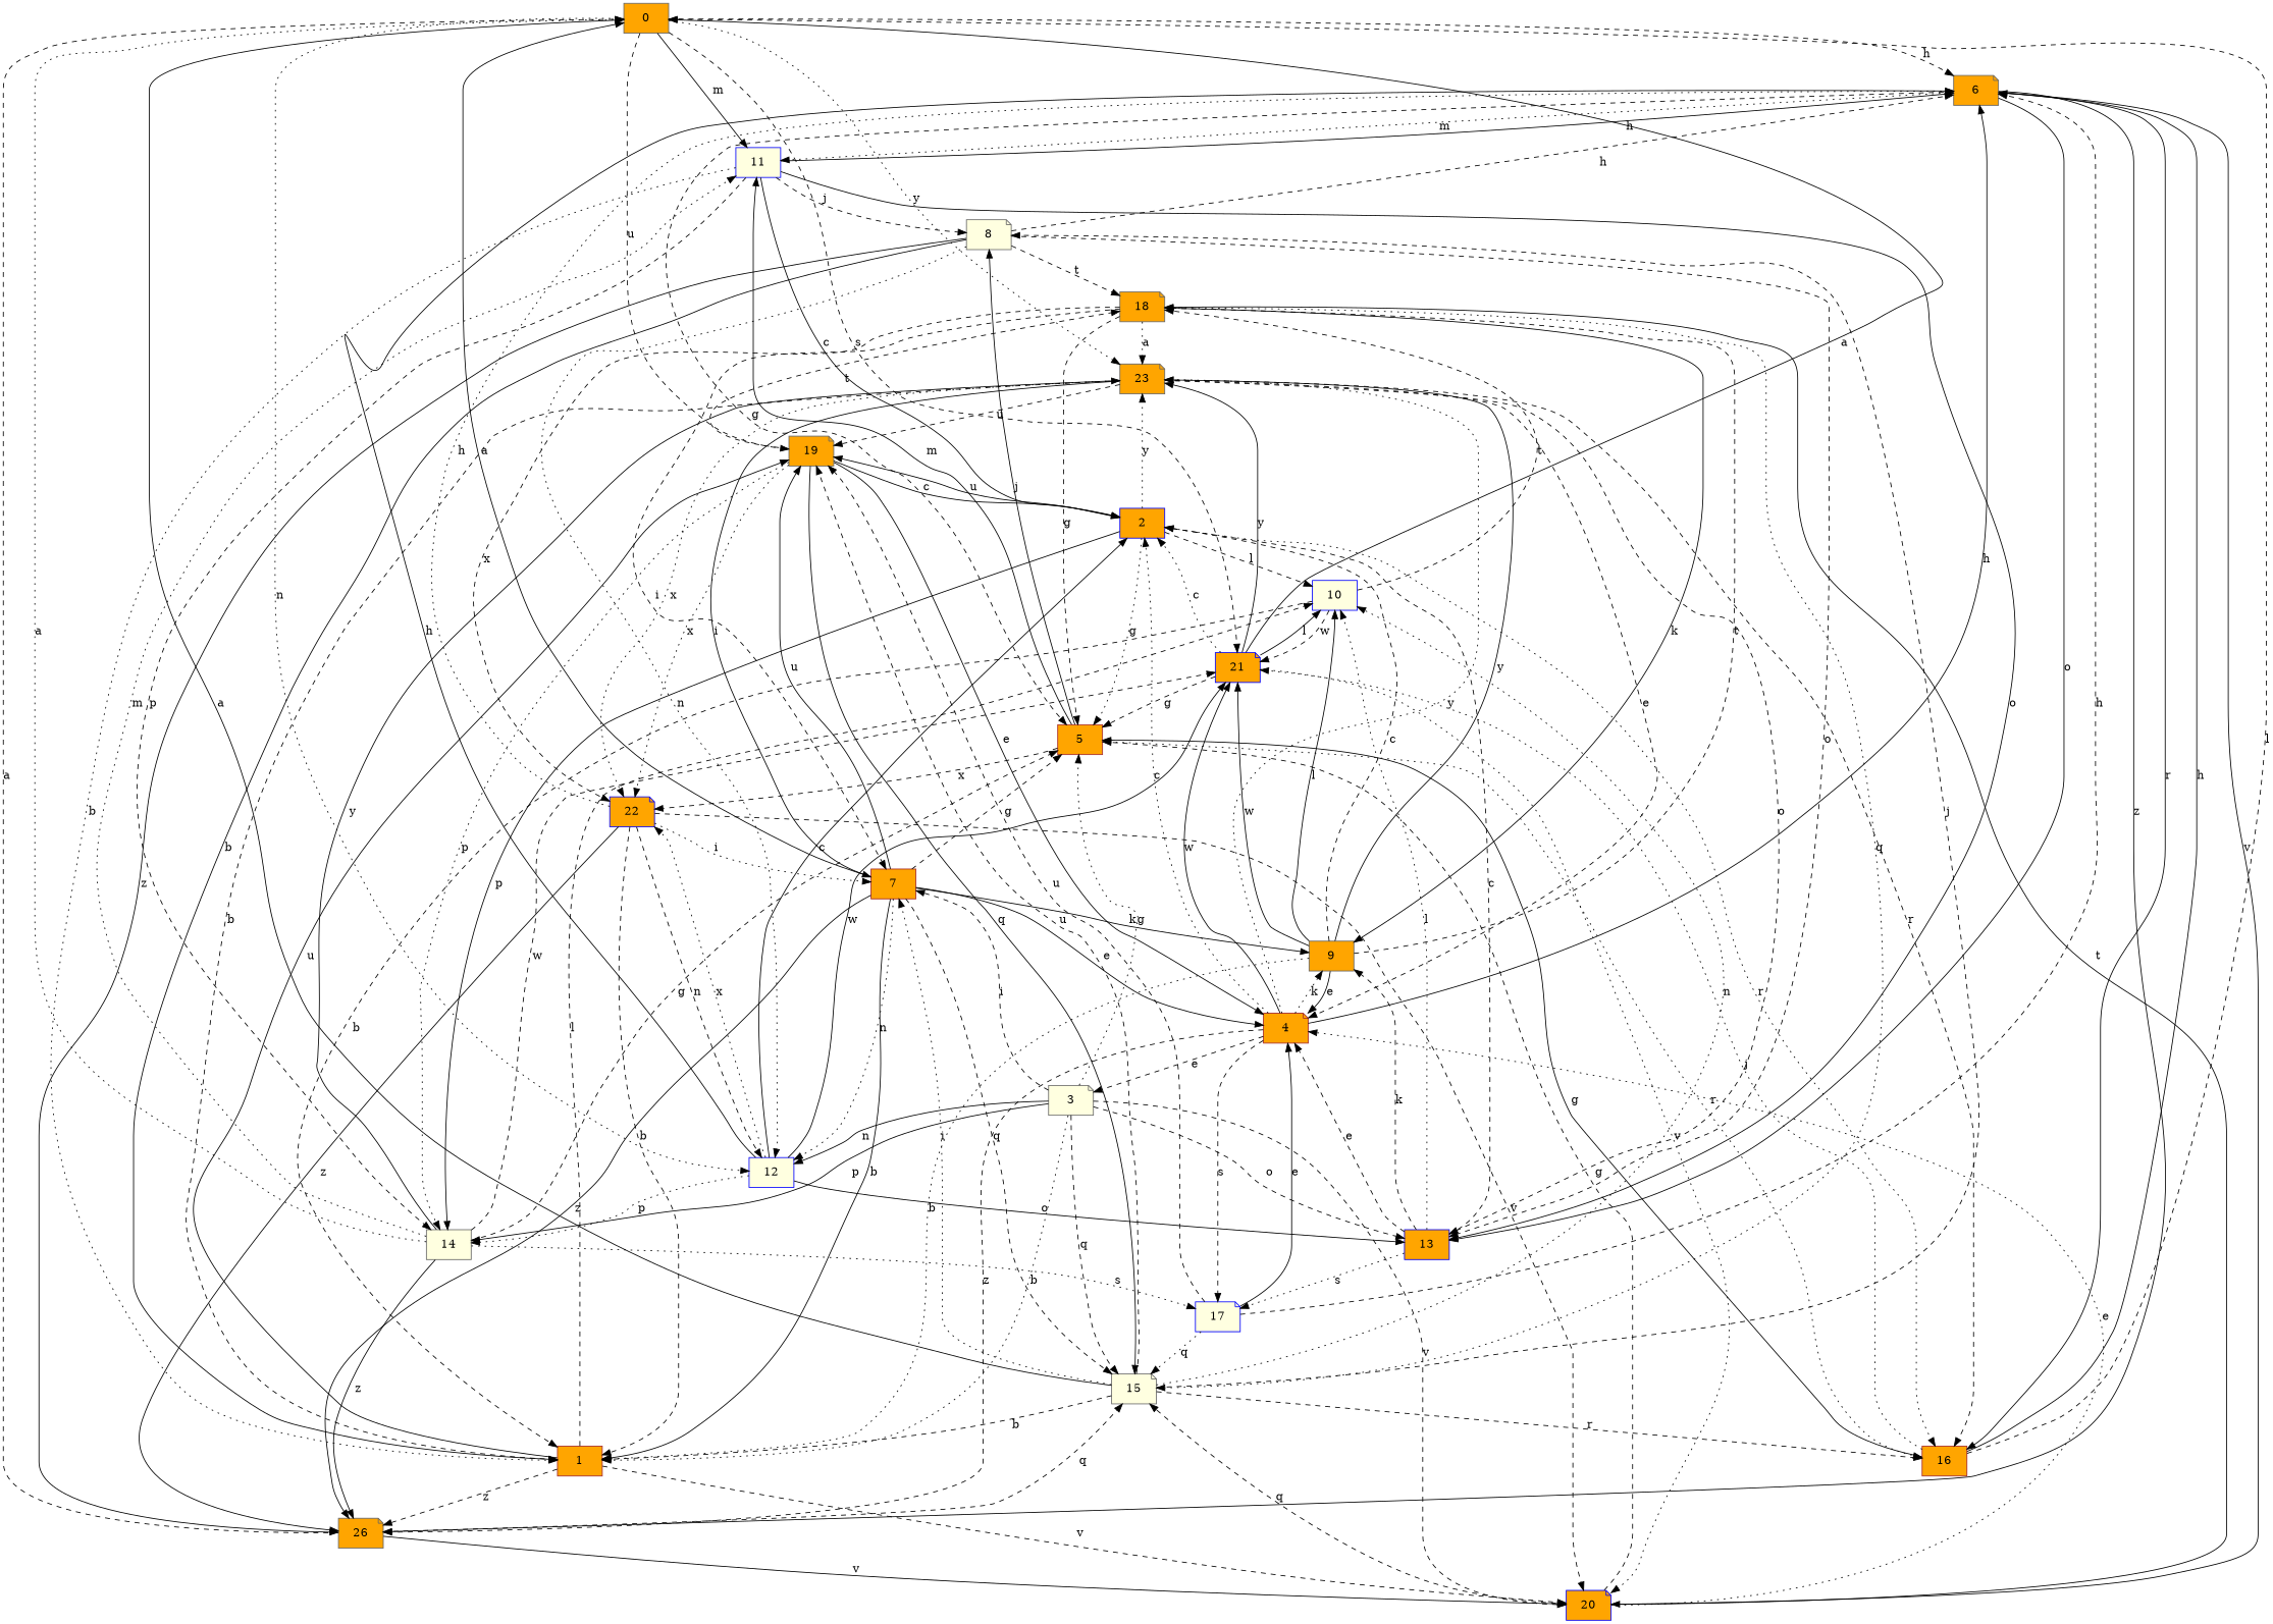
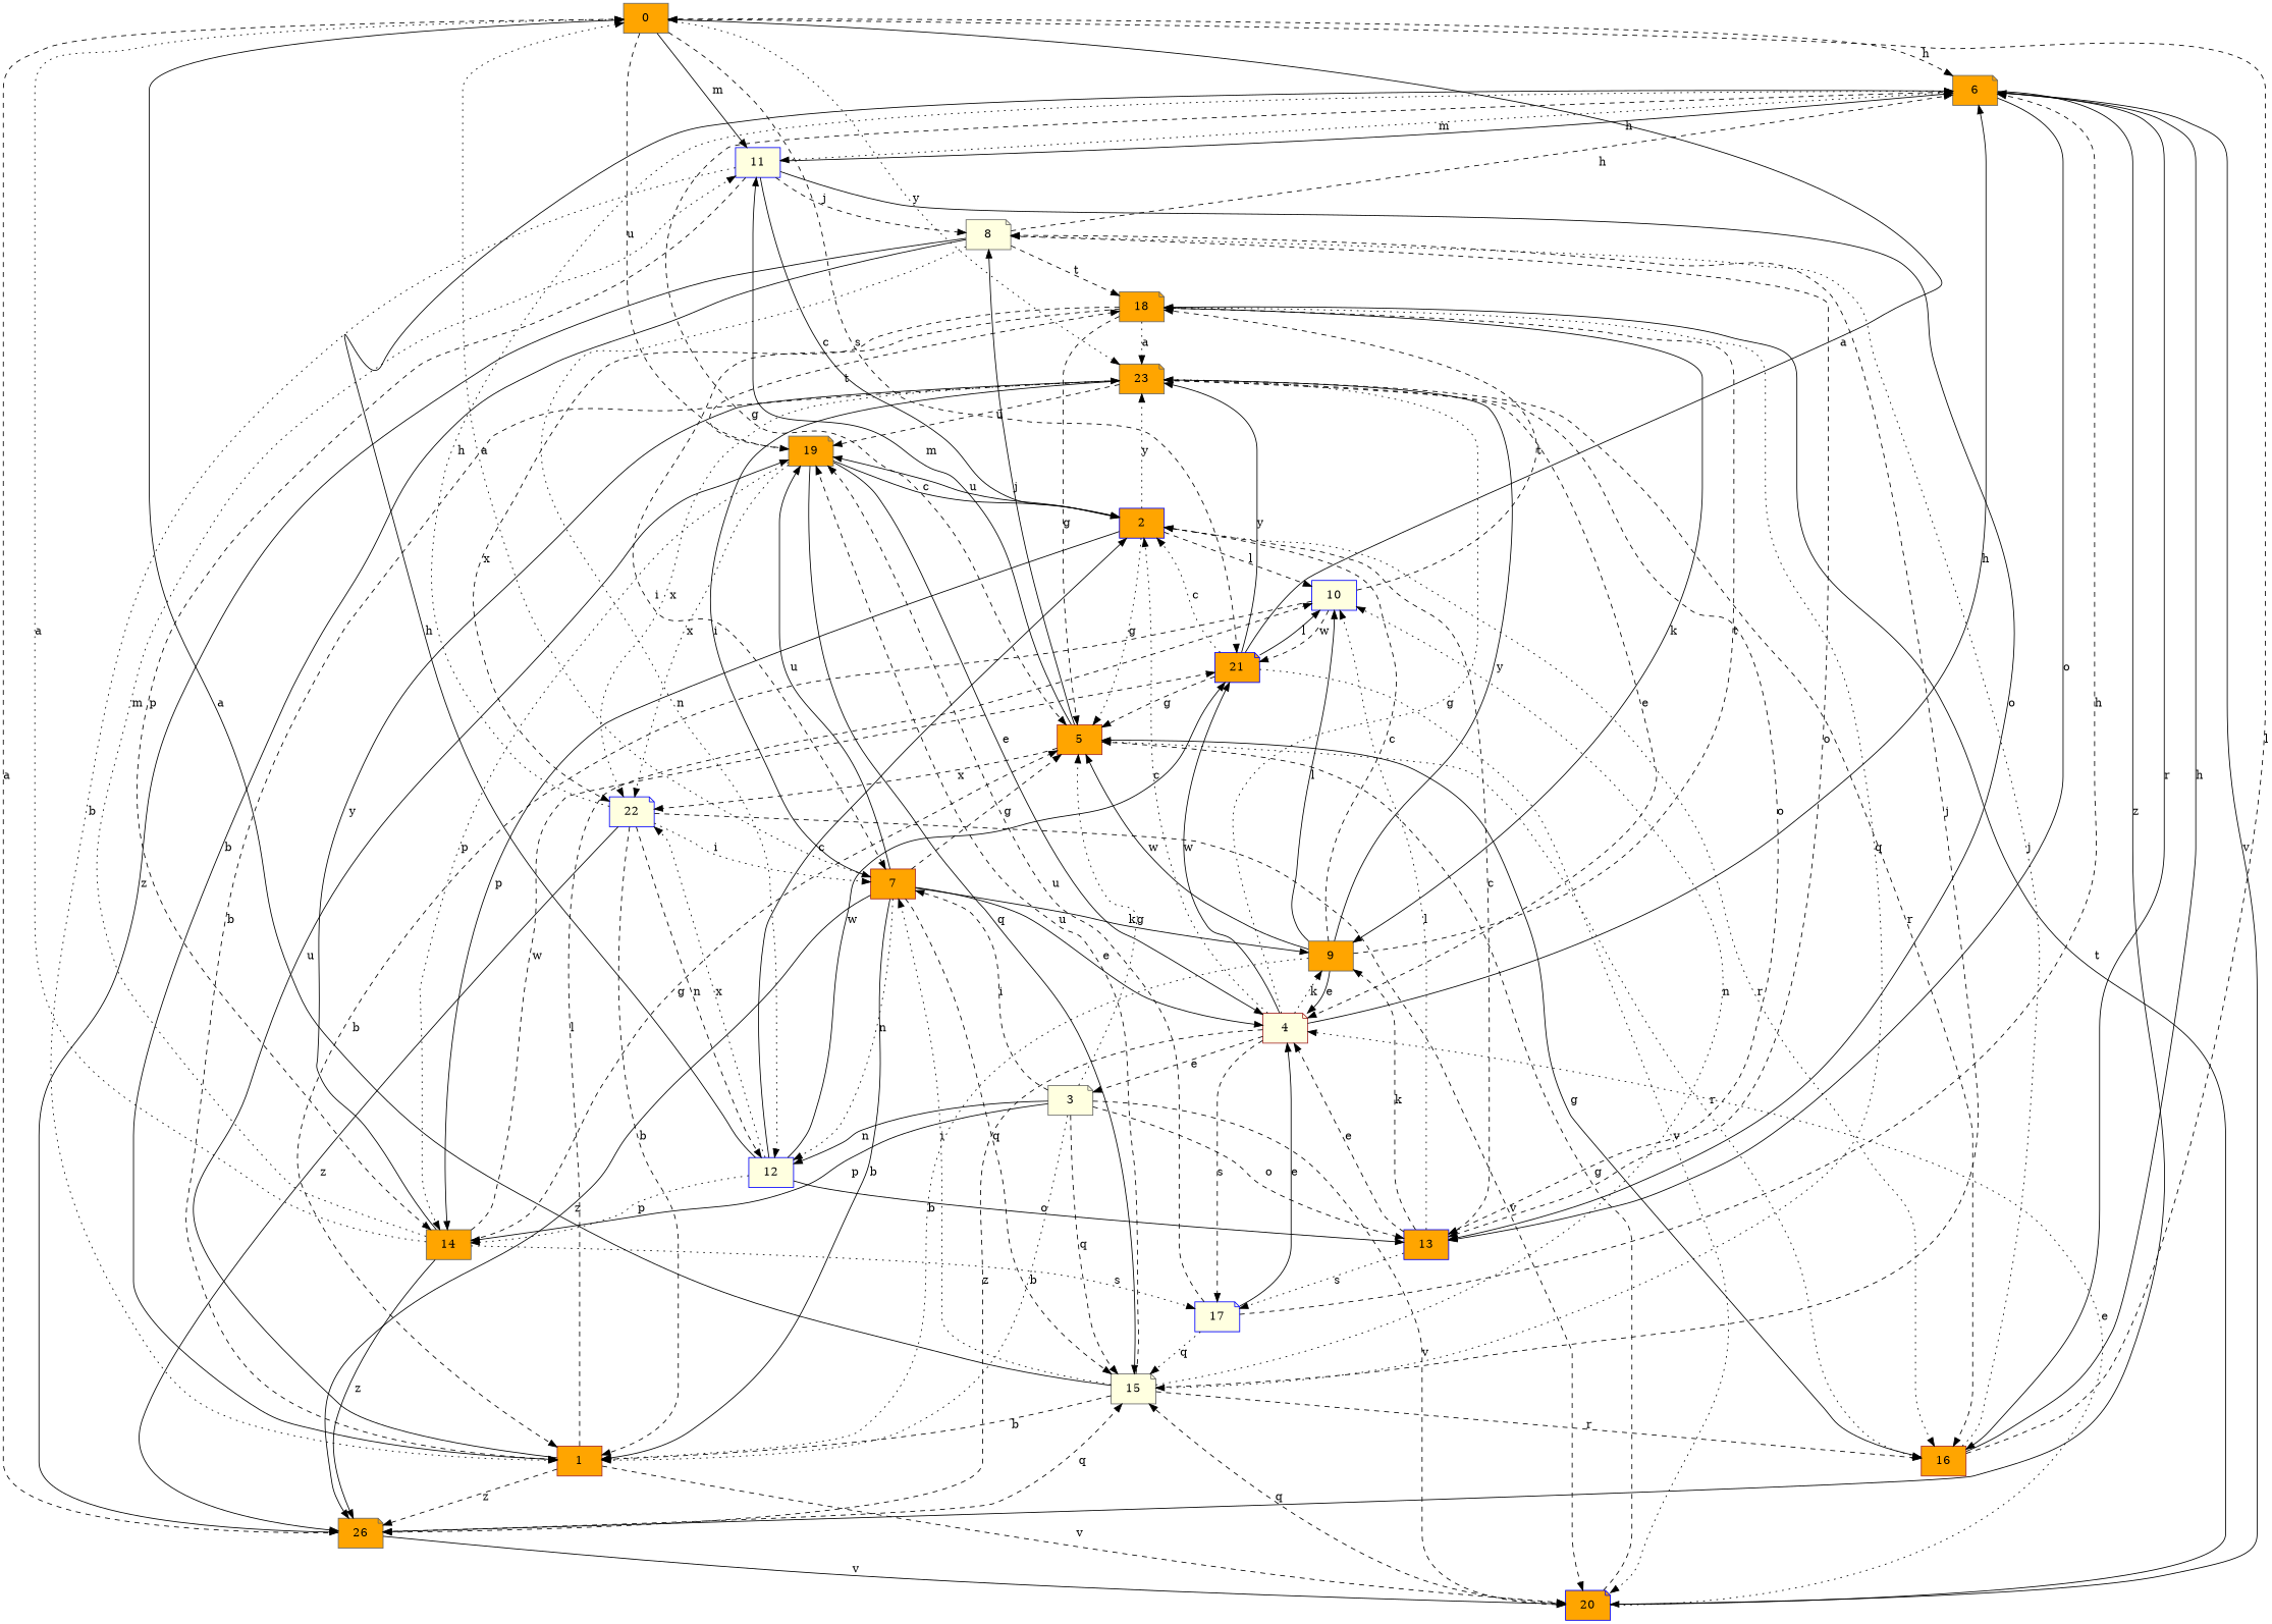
  strict digraph {
    node [color=gray40 fillcolor=orange shape=note style=filled]
    edge [style=dashed]
    0 [shape=box]
    6
    11 [color=blue fillcolor=lightyellow shape=box]
    12 [color=blue fillcolor=lightyellow shape=box]
    19
    21 [color=blue]
    23
    20 [color=blue]
    26
    5 [color=brown shape=box]
    16 [color=brown shape=box]
    13 [color=blue shape=box]
    1 [color=brown shape=box]
    2 [color=blue shape=box]
-   14 [fillcolor=lightyellow shape=box]
+   14 [shape=box]
    8 [fillcolor=lightyellow]
-   22 [color=blue]
+   22 [color=blue fillcolor=lightyellow]
    15 [fillcolor=lightyellow]
-   4 [color=brown]
+   4 [color=brown fillcolor=lightyellow]
    18
    10 [color=blue fillcolor=lightyellow shape=box]
    7 [color=brown shape=box]
    17 [color=blue fillcolor=lightyellow]
    3 [fillcolor=lightyellow]
    9 [shape=box]
    0 -> 6 [label=h]
    0 -> 11 [label=m style=solid]
-   0 -> 12 [label=n style=dotted]
    0 -> 19 [label=u]
    0 -> 21 [label=s]
    0 -> 23 [label=y style=dotted]
    6 -> 11 [label=m style=dotted]
    6 -> 20 [label=v style=solid]
    6 -> 26 [label=z style=solid]
    6 -> 5 [label=g]
    6 -> 16 [label=r style=solid]
    6 -> 13 [label=o style=solid]
    11 -> 6 [label=h style=solid]
    11 -> 13 [label=o style=solid]
    11 -> 1 [label=b style=dotted]
    11 -> 2 [label=c style=solid]
    11 -> 14 [label=p]
    11 -> 8 [label=j]
    12 -> 6 [label=h style=solid]
    12 -> 21 [label=w style=solid]
    12 -> 13 [label=o style=solid]
    12 -> 2 [label=c style=solid]
    12 -> 14 [label=p style=dotted]
    12 -> 22 [label=x style=dotted]
    19 -> 2 [label=c style=solid]
    19 -> 14 [label=p style=dotted]
    19 -> 22 [label=x style=dotted]
    19 -> 15 [label=q style=solid]
    19 -> 4 [label=e style=solid]
    19 -> 18 [label=t]
    21 -> 0 [label=a style=solid]
    21 -> 23 [label=y style=solid]
    21 -> 20 [label=v style=dotted]
    21 -> 5 [label=g]
    21 -> 2 [label=c style=dotted]
    21 -> 10 [label=l style=solid]
    23 -> 19 [label=u]
    23 -> 16 [label=r]
    23 -> 13 [label=o]
    23 -> 1 [label=b]
    23 -> 22 [label=x style=dotted]
    23 -> 4 [label=e]
    23 -> 7 [label=i style=solid]
    20 -> 5 [label=g]
    20 -> 15 [label=q]
    20 -> 4 [label=e style=dotted]
    20 -> 18 [label=t style=solid]
    26 -> 0 [label=a]
    26 -> 20 [label=v style=solid]
    26 -> 15 [label=q]
    5 -> 11 [label=m style=solid]
    5 -> 16 [label=r style=dotted]
    5 -> 8 [label=j style=solid]
    5 -> 22 [label=x]
    16 -> 0 [label=l]
    16 -> 6 [label=h style=solid]
    16 -> 5 [label=g style=solid]
-   16 -> 21 [label=j style=dotted]
+   16 -> 8 [label=j style=dotted]
    13 -> 2 [label=c]
    13 -> 4 [label=e]
    13 -> 10 [label=l style=dotted]
    13 -> 17 [label=s style=dotted]
    13 -> 9 [label=k]
    1 -> 19 [label=u style=solid]
    1 -> 20 [label=v]
    1 -> 26 [label=z]
    1 -> 10 [label=l]
    2 -> 19 [label=u style=solid]
    2 -> 23 [label=y style=dotted]
    2 -> 5 [label=g style=dotted]
    2 -> 16 [label=r style=dotted]
    2 -> 14 [label=p style=solid]
    2 -> 10 [label=l]
    14 -> 0 [label=a style=dotted]
    14 -> 11 [label=m style=dotted]
    14 -> 21 [label=w]
    14 -> 23 [label=y style=solid]
    14 -> 26 [label=z style=solid]
    14 -> 5 [label=g]
    14 -> 17 [label=s style=dotted]
    8 -> 6 [label=h]
    8 -> 12 [label=n style=dotted]
    8 -> 26 [label=z style=solid]
    8 -> 13 [label=o]
    8 -> 1 [label=b style=solid]
    8 -> 18 [label=t]
    22 -> 6 [label=h style=dotted]
    22 -> 12 [label=n]
    22 -> 20 [label=v]
    22 -> 26 [label=z style=solid]
    22 -> 1 [label=b]
    22 -> 7 [label=i style=dotted]
    15 -> 0 [label=a style=solid]
    15 -> 19 [label=u]
    15 -> 16 [label=r]
    15 -> 1 [label=b]
    15 -> 8 [label=j]
    15 -> 10 [label=n style=dotted]
    15 -> 7 [label=i style=dotted]
    4 -> 6 [label=h style=solid]
    4 -> 21 [label=w style=solid]
-   4 -> 23 [label=y style=dotted]
+   4 -> 23 [label=g style=dotted]
    4 -> 26 [label=z]
    4 -> 2 [label=c style=dotted]
    4 -> 17 [label=s]
    4 -> 3 [label=e]
    4 -> 9 [label=k style=dotted]
    18 -> 23 [label=a style=dotted]
    18 -> 5 [label=g]
    18 -> 22 [label=x]
    18 -> 15 [label=q style=dotted]
    18 -> 7 [label=i]
    18 -> 9 [label=k style=solid]
    10 -> 21 [label=w]
    10 -> 1 [label=b]
    10 -> 18 [label=t]
-   7 -> 0 [label=a style=solid]
+   7 -> 0 [label=a style=dotted]
    7 -> 12 [label=n style=dotted]
    7 -> 19 [label=u style=solid]
    7 -> 26 [label=z style=solid]
    7 -> 5 [label=g]
    7 -> 1 [label=b style=solid]
    7 -> 15 [label=q]
    7 -> 4 [label=e style=solid]
    7 -> 9 [label=k style=solid]
    17 -> 6 [label=h]
    17 -> 19 [label=u]
    17 -> 15 [label=q style=dotted]
    17 -> 4 [label=e style=solid]
    3 -> 12 [label=n style=solid]
    3 -> 20 [label=v]
    3 -> 5 [label=g style=dotted]
    3 -> 13 [label=o]
    3 -> 1 [label=b style=dotted]
    3 -> 14 [label=p style=solid]
    3 -> 15 [label=q]
    3 -> 7 [label=i]
-   9 -> 21 [label=w style=solid]
+   9 -> 5 [label=w style=solid]
    9 -> 23 [label=y style=solid]
    9 -> 1 [label=b style=dotted]
    9 -> 2 [label=c]
    9 -> 4 [label=e style=solid]
    9 -> 18 [label=t]
    9 -> 10 [label=l style=solid]
  }
